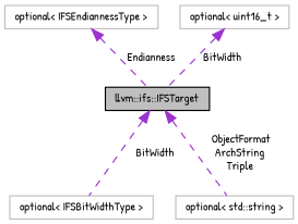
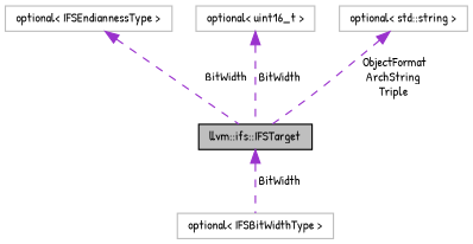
  digraph {
    fontname="Patrick Hand"
    rankdir=TB
    node [color=grey75 fontname="Patrick Hand" fontsize=10 shape=record]
    edge [color=darkorchid3 dir=back fontname="Patrick Hand" fontsize=10 labelfontname=Helvetica labelfontsize=10 style=dashed]
    n1 [color=black fillcolor=grey75 fontcolor=black height=0.2 label="llvm::ifs::IFSTarget" style=filled width=0.4]
    n2 [height=0.2 label="optional\< IFSBitWidthType \>" width=0.4]
    n3 [height=0.2 label="optional\< IFSEndiannessType \>" width=0.4]
    n4 [height=0.2 label="optional\< uint16_t \>" width=0.4]
    n5 [height=0.2 label="optional\< std::string \>" width=0.4]
    n1 -> n2 [label=" BitWidth"]
-   n3 -> n1 [label=" Endianness"]
+   n3 -> n1 [label=" BitWidth"]
    n4 -> n1 [label=" BitWidth"]
-   n1 -> n5 [label=" ObjectFormat\nArchString\nTriple"]
+   n5 -> n1 [label=" ObjectFormat\nArchString\nTriple"]
  }
